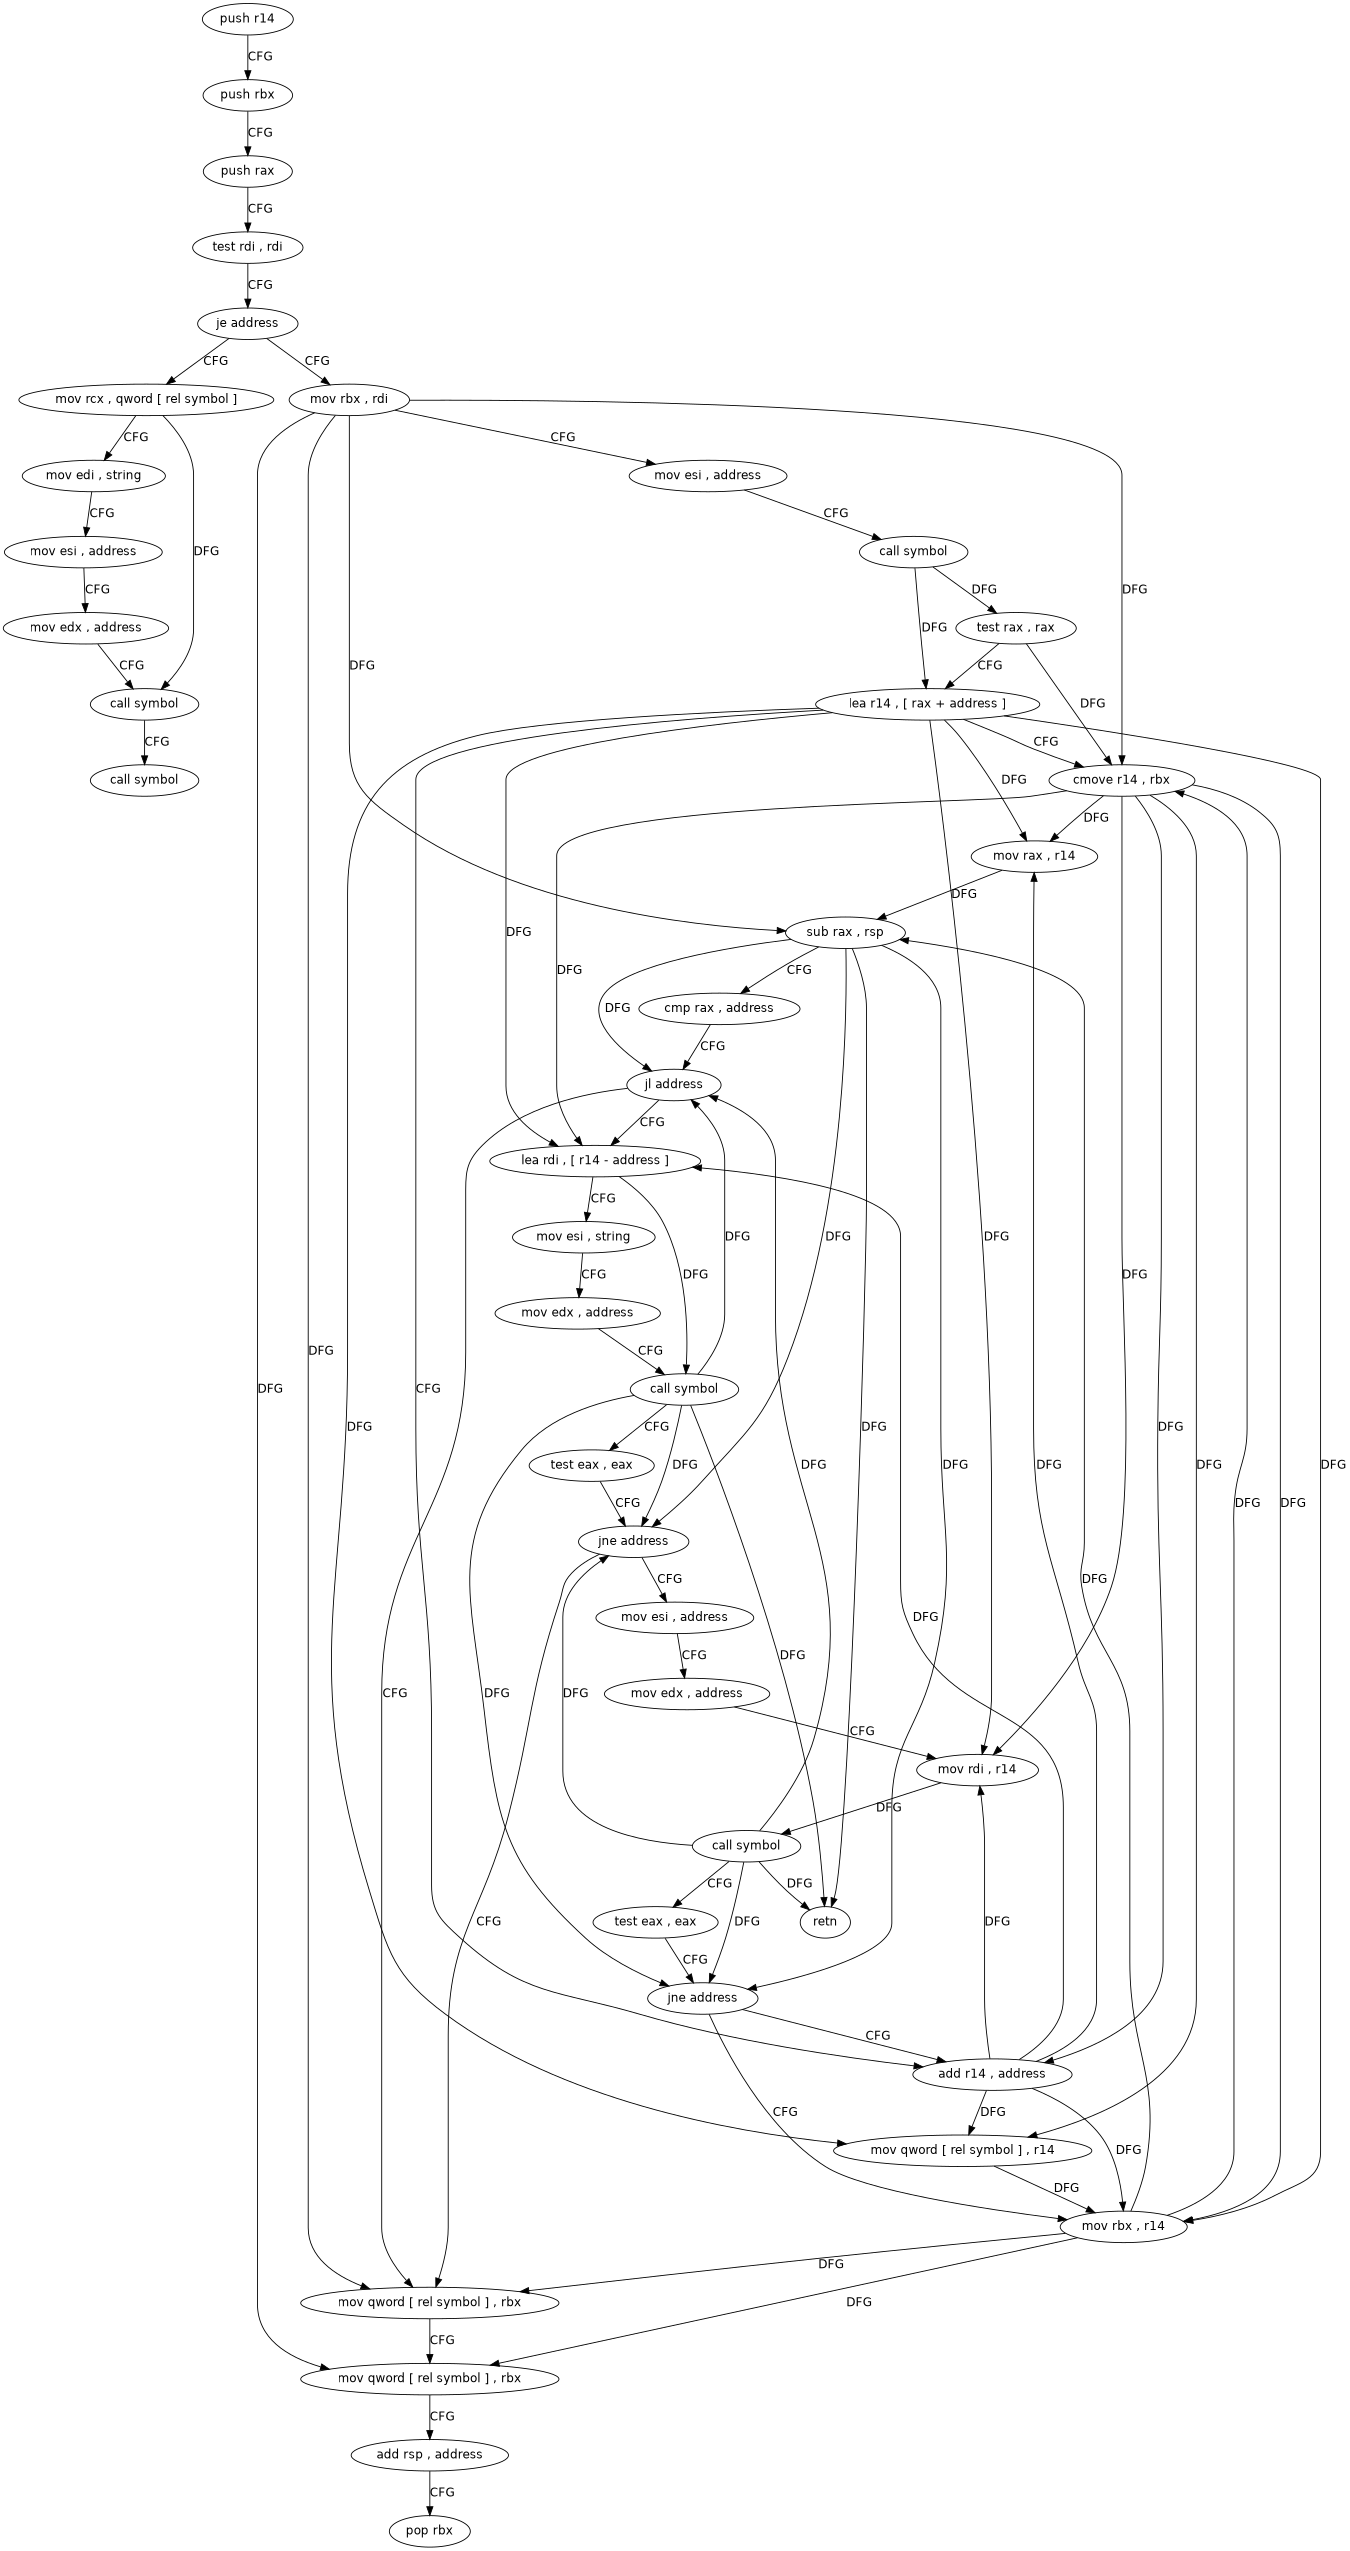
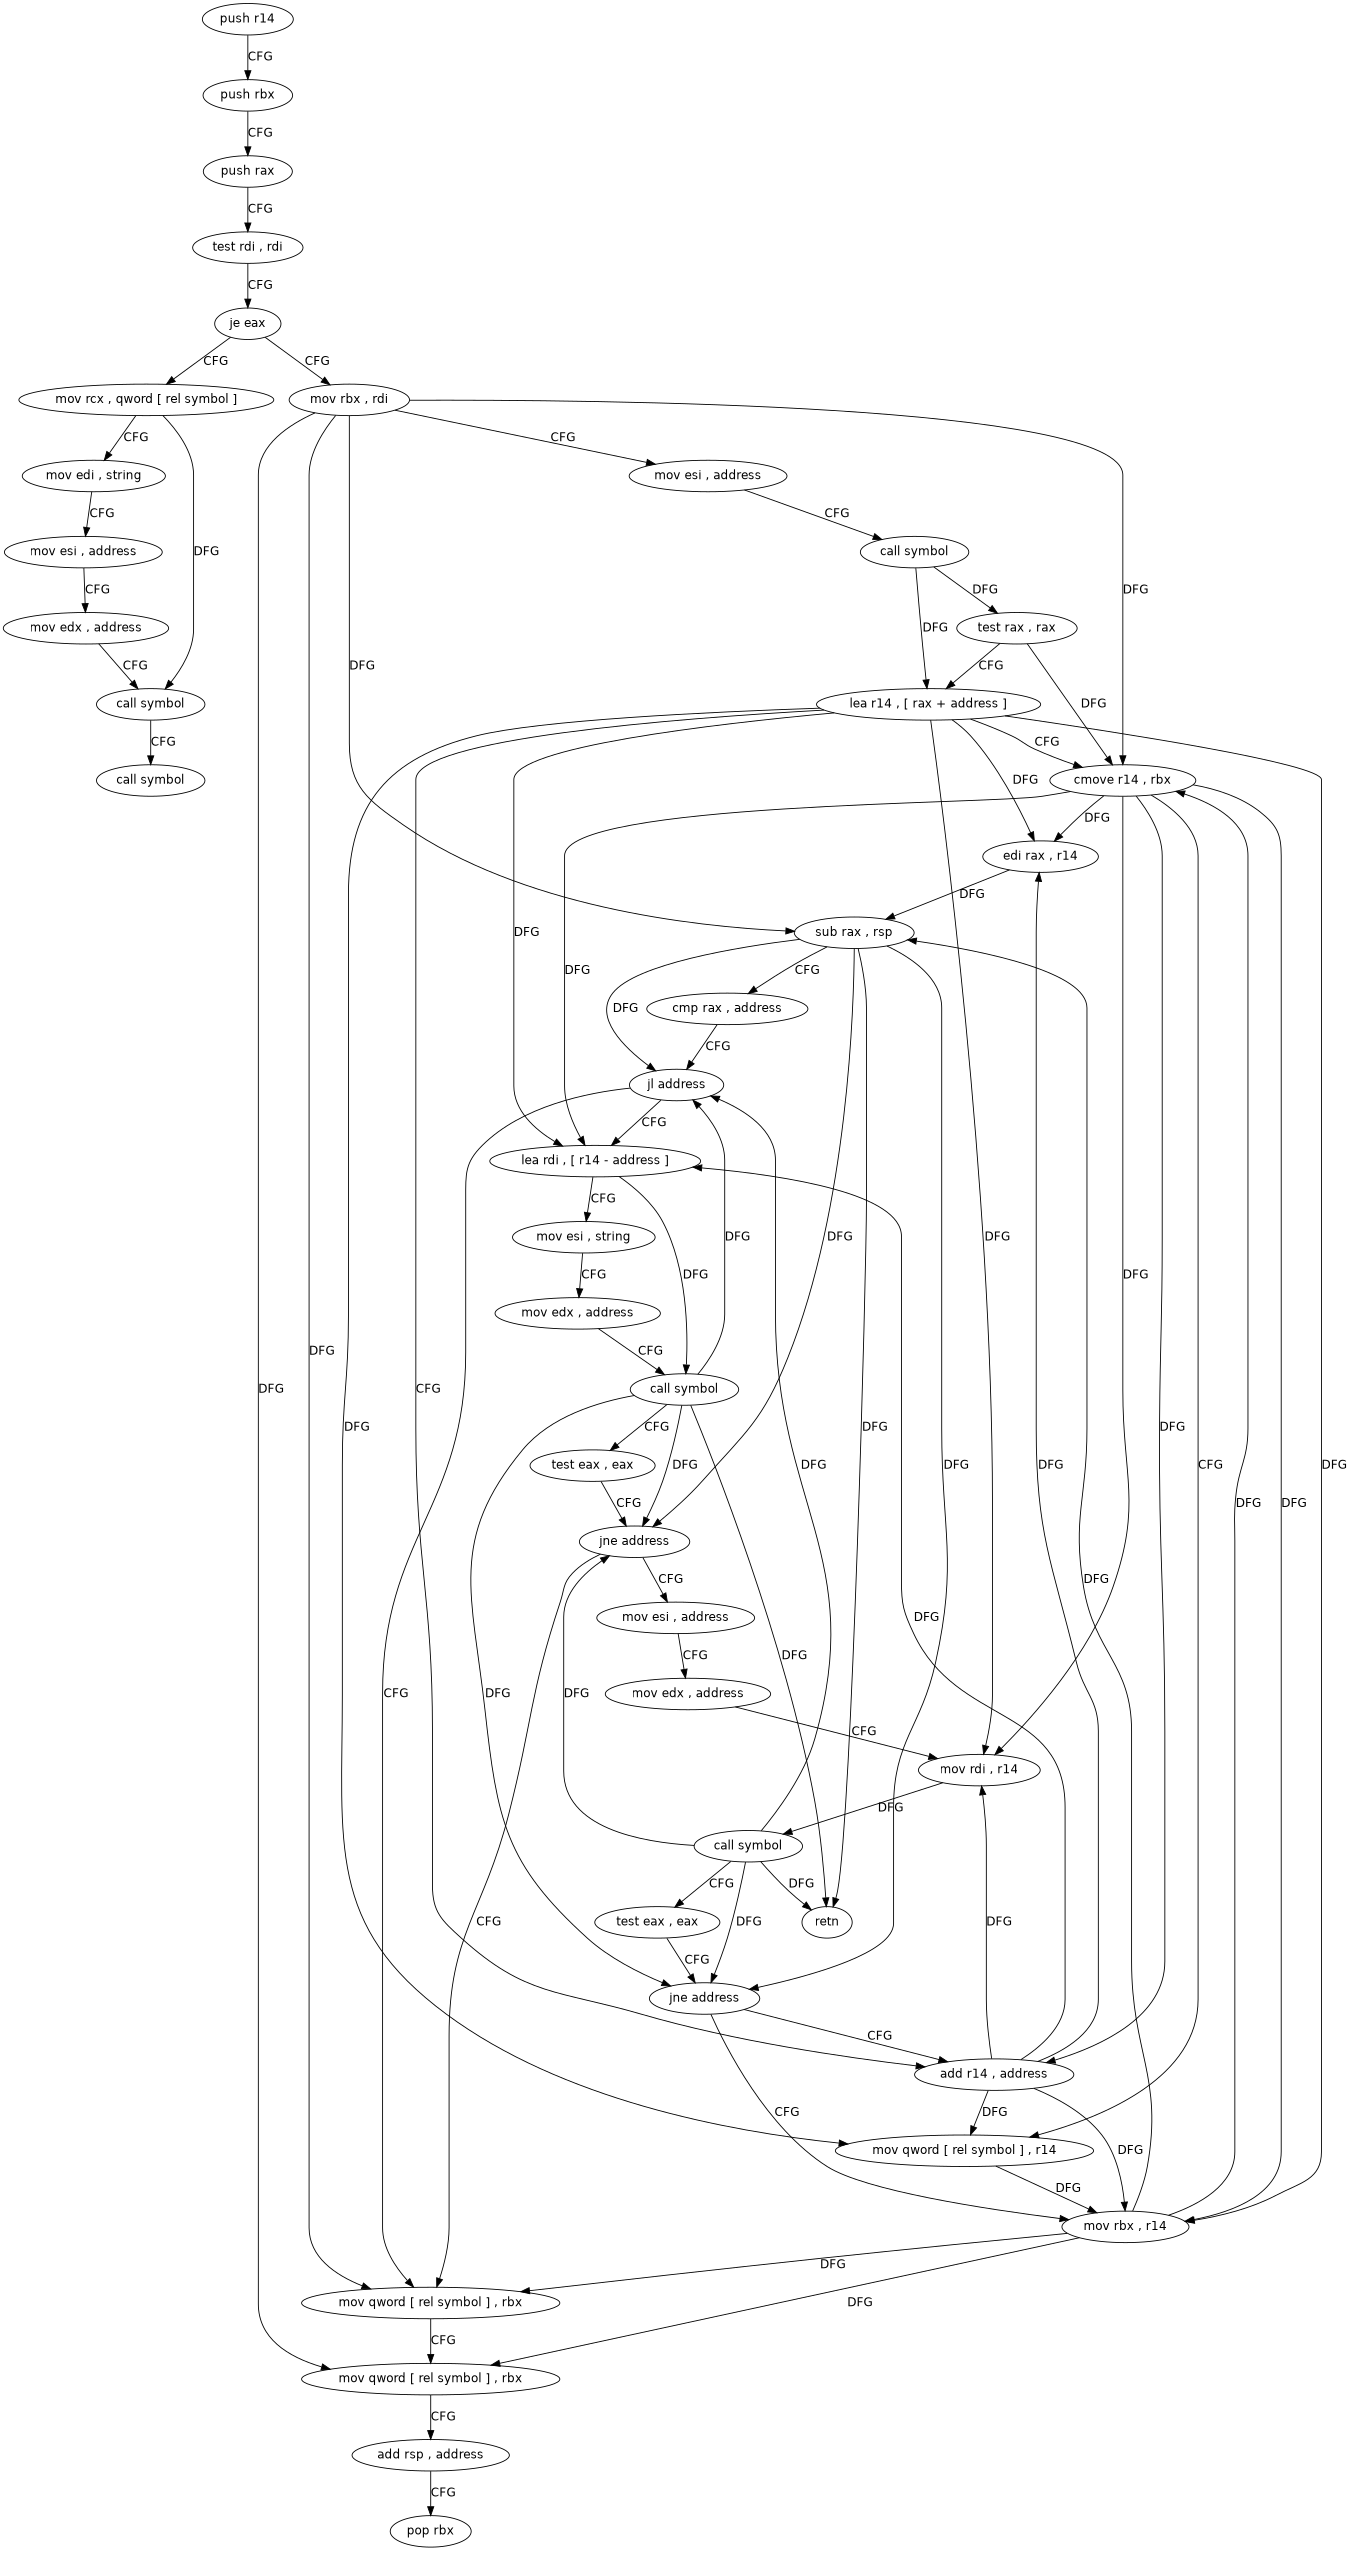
  digraph {
    fontname="DejaVu Sans"
    node [fontname="DejaVu Sans"]
    edge [fontname="DejaVu Sans"]
    n1 [label="push r14"]
    n2 [label="push rbx"]
    n3 [label="push rax"]
    n4 [label="test rdi , rdi"]
-   n5 [label="je address"]
+   n5 [label="je eax"]
    n6 [label="mov rcx , qword [ rel symbol ]"]
    n7 [label="mov rbx , rdi"]
    n8 [label="mov edi , string"]
    n9 [label="call symbol"]
    n10 [label="mov esi , address"]
    n11 [label="cmove r14 , rbx"]
    n12 [label="sub rax , rsp"]
    n13 [label="mov qword [ rel symbol ] , rbx"]
    n14 [label="mov qword [ rel symbol ] , rbx"]
    n15 [label="mov esi , address"]
    n16 [label="call symbol"]
    n17 [label="call symbol"]
-   n18 [label="mov rax , r14"]
+   n18 [label="edi rax , r14"]
    n19 [label="lea rdi , [ r14 - address ]"]
    n20 [label="mov rdi , r14"]
    n21 [label="mov rbx , r14"]
    n22 [label="add r14 , address"]
    n23 [label="mov qword [ rel symbol ] , r14"]
    n24 [label="cmp rax , address"]
    n25 [label="jl address"]
    n26 [label=retn]
    n27 [label="jne address"]
    n28 [label="jne address"]
    n29 [label="add rsp , address"]
    n30 [label="mov edx , address"]
    n31 [label="test rax , rax"]
    n32 [label="lea r14 , [ rax + address ]"]
    n33 [label="mov esi , string"]
    n34 [label="call symbol"]
    n35 [label="call symbol"]
    n36 [label="mov esi , address"]
    n37 [label="mov edx , address"]
    n38 [label="test eax , eax"]
    n39 [label="pop rbx"]
    n40 [label="mov edx , address"]
    n41 [label="test eax , eax"]
    n1 -> n2 [label=CFG]
    n2 -> n3 [label=CFG]
    n3 -> n4 [label=CFG]
    n4 -> n5 [label=CFG]
    n5 -> n6 [label=CFG]
    n5 -> n7 [label=CFG]
    n6 -> n8 [label=CFG]
    n6 -> n9 [label=DFG]
    n7 -> n10 [label=CFG]
    n7 -> n11 [label=DFG]
    n7 -> n12 [label=DFG]
    n7 -> n13 [label=DFG]
    n7 -> n14 [label=DFG]
    n8 -> n15 [label=CFG]
    n9 -> n16 [label=CFG]
    n10 -> n17 [label=CFG]
    n11 -> n18 [label=DFG]
    n11 -> n19 [label=DFG]
    n11 -> n20 [label=DFG]
    n11 -> n21 [label=DFG]
    n11 -> n22 [label=DFG]
-   n11 -> n23 [label=DFG]
+   n11 -> n23 [label=CFG]
    n12 -> n24 [label=CFG]
    n12 -> n25 [label=DFG]
    n12 -> n26 [label=DFG]
    n12 -> n27 [label=DFG]
    n12 -> n28 [label=DFG]
    n13 -> n14 [label=CFG]
    n14 -> n29 [label=CFG]
    n15 -> n30 [label=CFG]
    n17 -> n31 [label=DFG]
    n17 -> n32 [label=DFG]
    n18 -> n12 [label=DFG]
    n19 -> n33 [label=CFG]
    n19 -> n34 [label=DFG]
    n20 -> n35 [label=DFG]
    n21 -> n11 [label=DFG]
    n21 -> n12 [label=DFG]
    n21 -> n13 [label=DFG]
    n21 -> n14 [label=DFG]
    n22 -> n18 [label=DFG]
    n22 -> n19 [label=DFG]
    n22 -> n20 [label=DFG]
    n22 -> n21 [label=DFG]
    n22 -> n23 [label=DFG]
    n23 -> n21 [label=DFG]
    n24 -> n25 [label=CFG]
    n25 -> n13 [label=CFG]
    n25 -> n19 [label=CFG]
    n27 -> n13 [label=CFG]
    n27 -> n36 [label=CFG]
    n28 -> n21 [label=CFG]
    n28 -> n22 [label=CFG]
    n29 -> n39 [label=CFG]
    n30 -> n9 [label=CFG]
    n31 -> n11 [label=DFG]
    n31 -> n32 [label=CFG]
    n32 -> n11 [label=CFG]
    n32 -> n18 [label=DFG]
    n32 -> n19 [label=DFG]
    n32 -> n20 [label=DFG]
    n32 -> n21 [label=DFG]
    n32 -> n22 [label=CFG]
    n32 -> n23 [label=DFG]
    n33 -> n37 [label=CFG]
    n34 -> n25 [label=DFG]
    n34 -> n26 [label=DFG]
    n34 -> n27 [label=DFG]
    n34 -> n28 [label=DFG]
    n34 -> n38 [label=CFG]
    n35 -> n25 [label=DFG]
    n35 -> n26 [label=DFG]
    n35 -> n27 [label=DFG]
    n35 -> n28 [label=DFG]
    n35 -> n41 [label=CFG]
    n36 -> n40 [label=CFG]
    n37 -> n34 [label=CFG]
    n38 -> n27 [label=CFG]
    n40 -> n20 [label=CFG]
    n41 -> n28 [label=CFG]
  }
